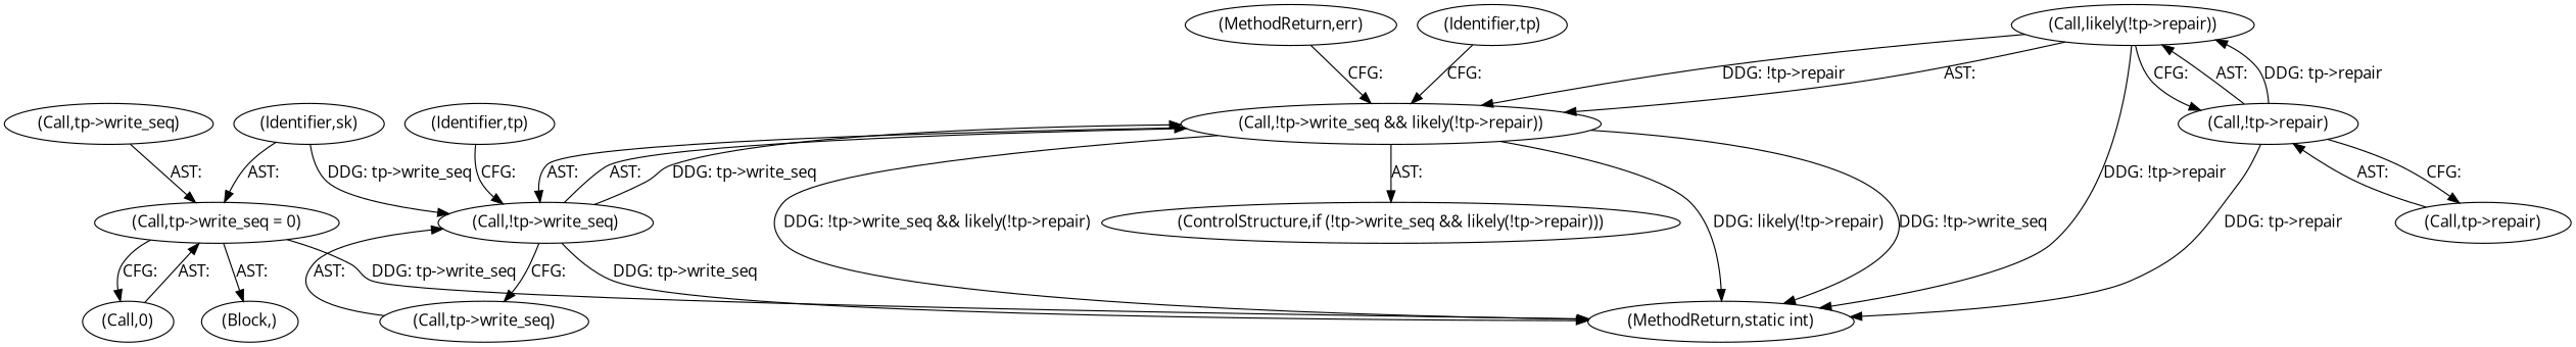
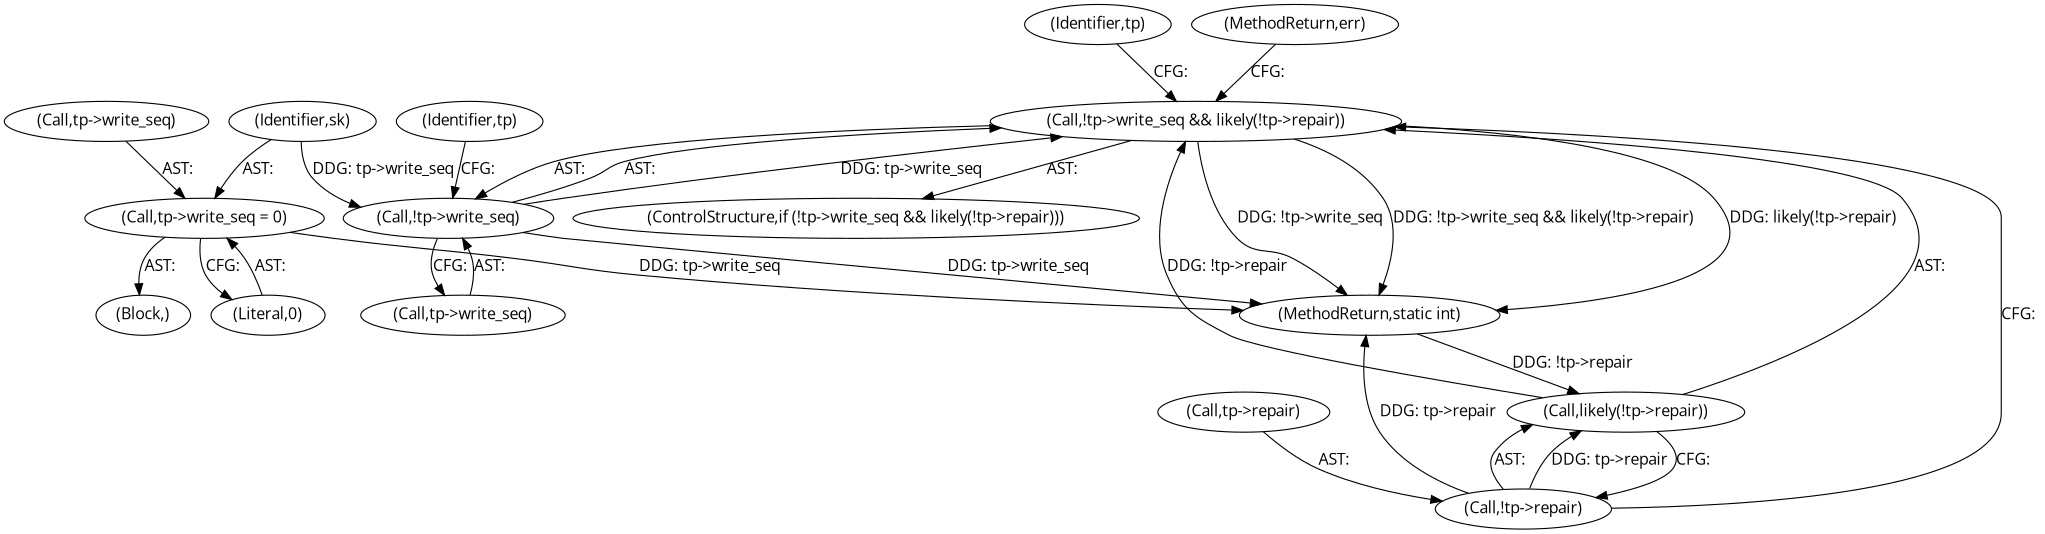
  digraph {
    fontname="Open Sans"
    node [fontname="Open Sans"]
    edge [fontname="Open Sans"]
    n1 [label="(Call,!tp->write_seq && likely(!tp->repair))"]
    n2 [label="(Call,!tp->write_seq)"]
    n3 [label="(ControlStructure,if (!tp->write_seq && likely(!tp->repair)))"]
    n4 [label="(MethodReturn,static int)"]
    n5 [label="(Call,tp->write_seq)"]
    n6 [label="(Call,likely(!tp->repair))"]
    n7 [label="(Call,!tp->repair)"]
    n8 [label="(Call,tp->write_seq = 0)"]
    n9 [label="(Block,)"]
-   n10 [label="(Call,0)"]
+   n10 [label="(Literal,0)"]
    n11 [label="(Call,tp->repair)"]
    n12 [label="(Identifier,tp)"]
    n13 [label="(Identifier,tp)"]
    n14 [label="(Identifier,sk)"]
    n15 [label="(MethodReturn,err)"]
    n16 [label="(Call,tp->write_seq)"]
    n1 -> n2 [label="AST: "]
    n1 -> n3 [label="AST: "]
    n1 -> n4 [label="DDG: likely(!tp->repair)"]
    n1 -> n4 [label="DDG: !tp->write_seq"]
    n1 -> n4 [label="DDG: !tp->write_seq && likely(!tp->repair)"]
    n2 -> n1 [label="AST: "]
    n2 -> n1 [label="DDG: tp->write_seq"]
    n2 -> n4 [label="DDG: tp->write_seq"]
    n2 -> n5 [label="CFG: "]
    n5 -> n2 [label="AST: "]
    n6 -> n1 [label="AST: "]
    n6 -> n1 [label="DDG: !tp->repair"]
-   n6 -> n4 [label="DDG: !tp->repair"]
+   n4 -> n6 [label="DDG: !tp->repair"]
    n6 -> n7 [label="CFG: "]
    n7 -> n4 [label="DDG: tp->repair"]
    n7 -> n6 [label="AST: "]
    n7 -> n6 [label="DDG: tp->repair"]
-   n7 -> n11 [label="CFG: "]
+   n7 -> n1 [label="CFG: "]
    n8 -> n4 [label="DDG: tp->write_seq"]
    n8 -> n9 [label="AST: "]
    n8 -> n10 [label="CFG: "]
    n10 -> n8 [label="AST: "]
    n11 -> n7 [label="AST: "]
    n12 -> n2 [label="CFG: "]
    n13 -> n1 [label="CFG: "]
    n14 -> n2 [label="DDG: tp->write_seq"]
    n14 -> n8 [label="AST: "]
    n15 -> n1 [label="CFG: "]
    n16 -> n8 [label="AST: "]
  }
